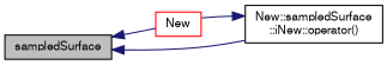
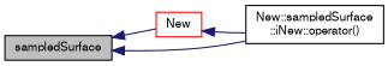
  digraph {
    rankdir=LR
    node [color=black fontname=FreeSans fontsize=10 shape=record]
    edge [color=midnightblue dir=back fontname=FreeSans fontsize=10 labelfontname=FreeSans labelfontsize=10 style=solid]
    n1 [fillcolor=grey75 fontcolor=black height=0.2 label=sampledSurface style=filled width=0.4]
    n2 [color=red height=0.2 label=New width=0.4]
    n3 [height=0.2 label="New::sampledSurface\l::iNew::operator()" width=0.4]
    n1 -> n2
    n1 -> n3
-   n3 -> n2
+   n2 -> n3
  }
